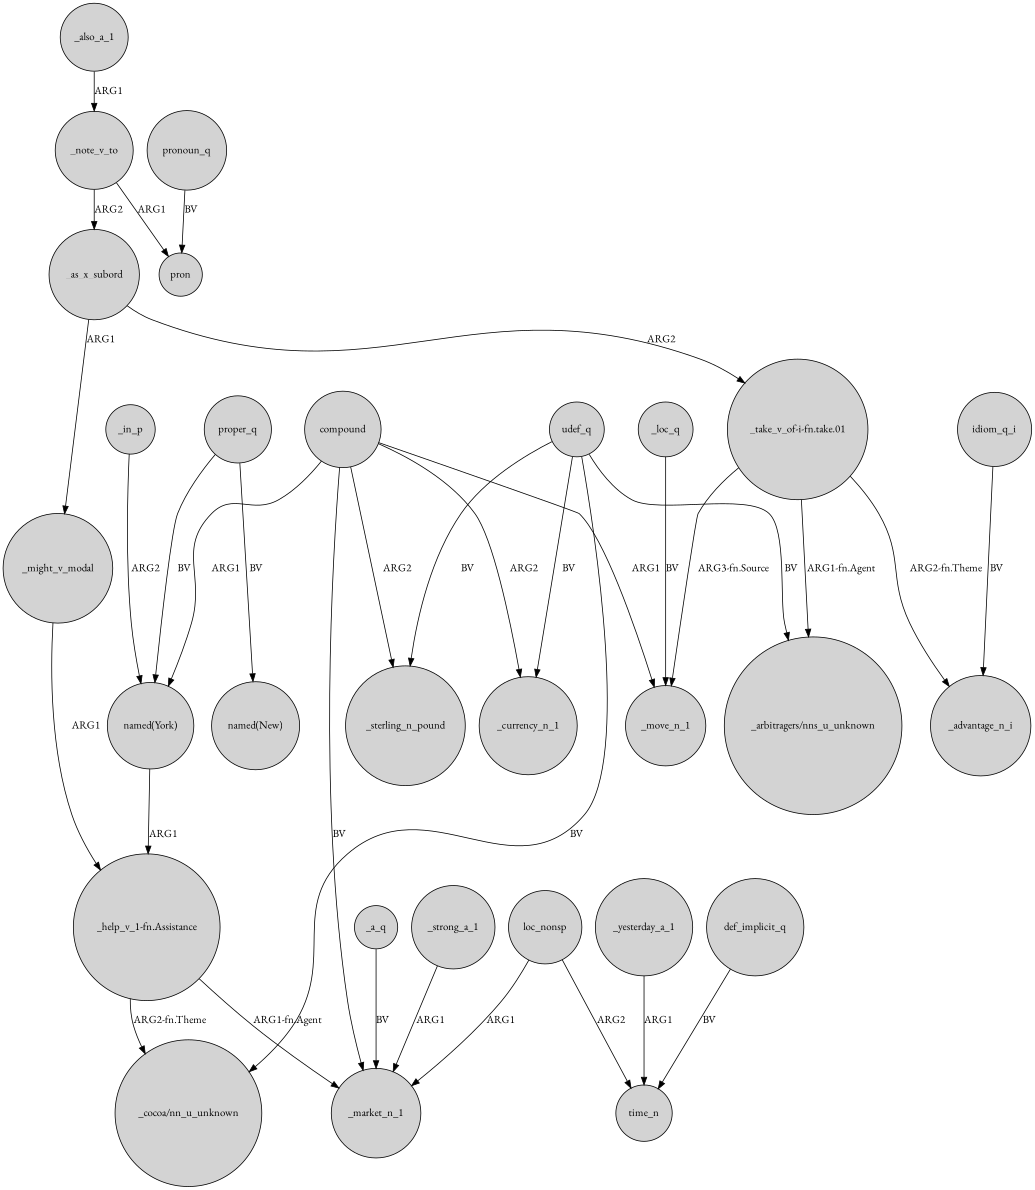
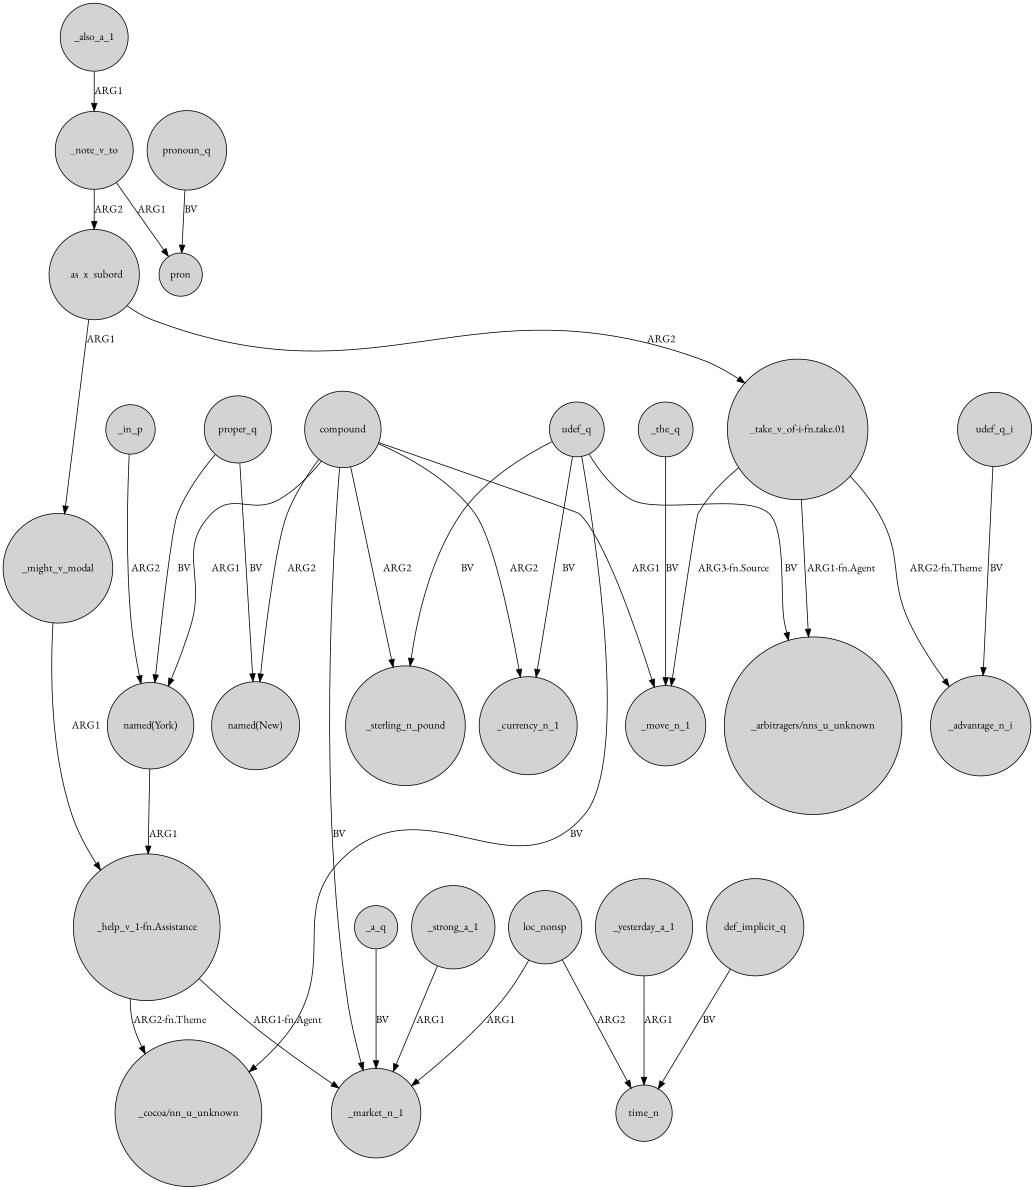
  digraph {
    fontname="EB Garamond"
    node [fontname="EB Garamond" shape=circle style=filled]
    edge [fontname="EB Garamond"]
    "_help_v_1-fn.Assistance"
    "_cocoa/nn_u_unknown"
    _market_n_1
    _yesterday_a_1
    time_n
    compound
    "named(New)"
    _move_n_1
    _currency_n_1
    _sterling_n_pound
    "named(York)"
    _strong_a_1
    proper_q
    _might_v_modal
    _note_v_to
    pron
    _as_x_subord
    "_take_v_of-i-fn.take.01"
    udef_q
    "_arbitragers/nns_u_unknown"
    _advantage_n_i
    _in_p
-   _the_q [label=_loc_q]
+   _the_q
    loc_nonsp
    _also_a_1
    pronoun_q
    _a_q
-   idiom_q_i
+   idiom_q_i [label=udef_q_i]
    def_implicit_q
    "_help_v_1-fn.Assistance" -> "_cocoa/nn_u_unknown" [label="ARG2-fn.Theme"]
    "_help_v_1-fn.Assistance" -> _market_n_1 [label="ARG1-fn.Agent"]
    _yesterday_a_1 -> time_n [label=ARG1]
    compound -> _market_n_1 [label=BV]
+   compound -> "named(New)" [label=ARG2]
    compound -> _move_n_1 [label=ARG1]
    compound -> _currency_n_1 [label=ARG2]
    compound -> _sterling_n_pound [label=ARG2]
    compound -> "named(York)" [label=ARG1]
    "named(York)" -> "_help_v_1-fn.Assistance" [label=ARG1]
    _strong_a_1 -> _market_n_1 [label=ARG1]
    proper_q -> "named(New)" [label=BV]
    proper_q -> "named(York)" [label=BV]
    _might_v_modal -> "_help_v_1-fn.Assistance" [label=ARG1]
    _note_v_to -> pron [label=ARG1]
    _note_v_to -> _as_x_subord [label=ARG2]
    _as_x_subord -> _might_v_modal [label=ARG1]
    _as_x_subord -> "_take_v_of-i-fn.take.01" [label=ARG2]
    "_take_v_of-i-fn.take.01" -> _move_n_1 [label="ARG3-fn.Source"]
    "_take_v_of-i-fn.take.01" -> "_arbitragers/nns_u_unknown" [label="ARG1-fn.Agent"]
    "_take_v_of-i-fn.take.01" -> _advantage_n_i [label="ARG2-fn.Theme"]
    udef_q -> "_cocoa/nn_u_unknown" [label=BV]
    udef_q -> _currency_n_1 [label=BV]
    udef_q -> _sterling_n_pound [label=BV]
    udef_q -> "_arbitragers/nns_u_unknown" [label=BV]
    _in_p -> "named(York)" [label=ARG2]
    _the_q -> _move_n_1 [label=BV]
    loc_nonsp -> _market_n_1 [label=ARG1]
    loc_nonsp -> time_n [label=ARG2]
    _also_a_1 -> _note_v_to [label=ARG1]
    pronoun_q -> pron [label=BV]
    _a_q -> _market_n_1 [label=BV]
    idiom_q_i -> _advantage_n_i [label=BV]
    def_implicit_q -> time_n [label=BV]
  }
